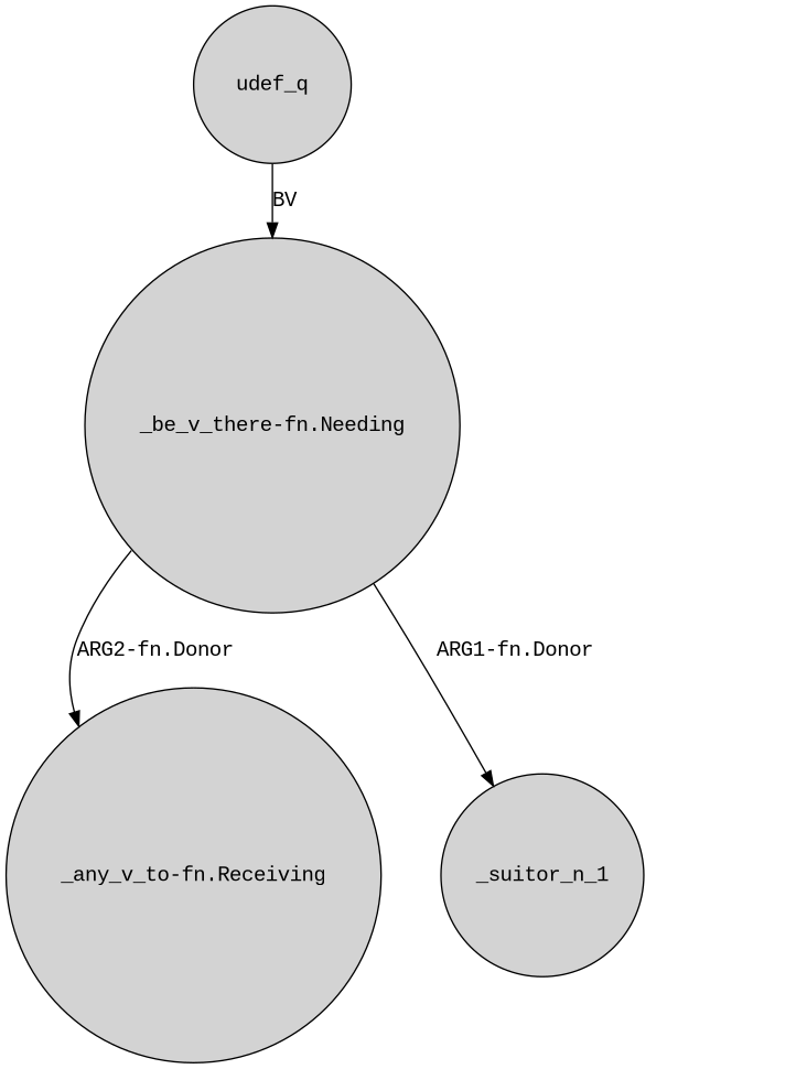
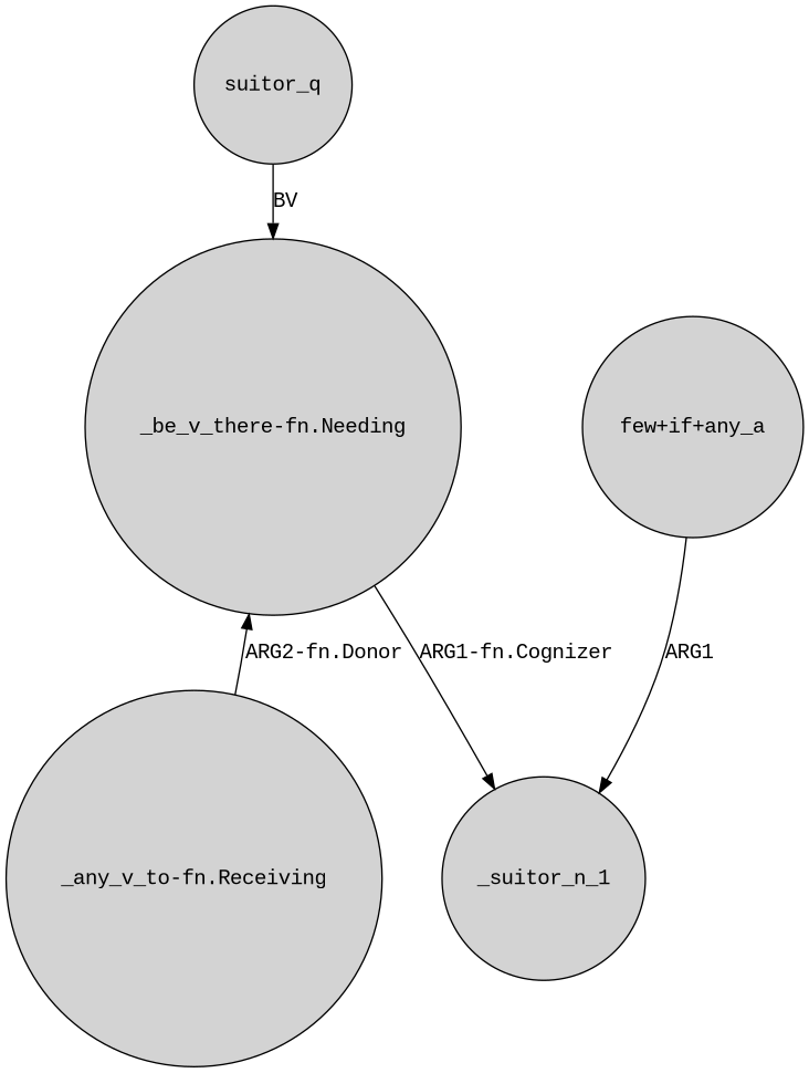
  digraph {
    fontname="Liberation Mono"
    node [fontname="Liberation Mono" shape=circle style=filled]
    edge [fontname="Liberation Mono"]
-   udef_q
+   udef_q [label=suitor_q]
    "_be_v_there-fn.Needing"
    n3 [label="_any_v_to-fn.Receiving"]
    _suitor_n_1
+   "few+if+any_a"
    udef_q -> "_be_v_there-fn.Needing" [label=BV]
-   "_be_v_there-fn.Needing" -> _suitor_n_1 [label="ARG1-fn.Donor"]
-   "_be_v_there-fn.Needing" -> n3 [label="ARG2-fn.Donor"]
+   "_be_v_there-fn.Needing" -> _suitor_n_1 [label="ARG1-fn.Cognizer"]
+   n3 -> "_be_v_there-fn.Needing" [label="ARG2-fn.Donor"]
+   "few+if+any_a" -> _suitor_n_1 [label=ARG1]
  }
